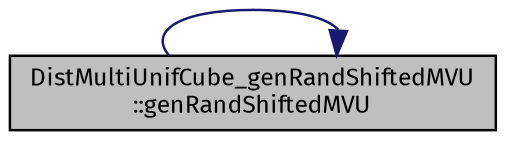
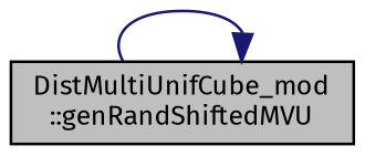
  digraph {
    rankdir=LR
    fontname="Fira Sans"
-   n1 [color=black fillcolor=grey75 fontcolor=black fontname="Fira Sans" fontsize=10 height=0.2 label="DistMultiUnifCube_genRandShiftedMVU\l::genRandShiftedMVU" shape=record style=filled width=0.4]
+   n1 [color=black fillcolor=grey75 fontcolor=black fontname="Fira Sans" fontsize=10 height=0.2 label="DistMultiUnifCube_mod\l::genRandShiftedMVU" shape=record style=filled width=0.4]
    n1 -> n1 [color=midnightblue fontname="Fira Sans" fontsize=10 labelfontname=Helvetica labelfontsize=10 style=solid]
  }
